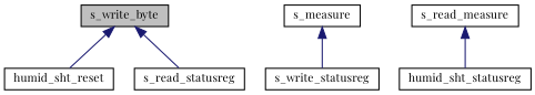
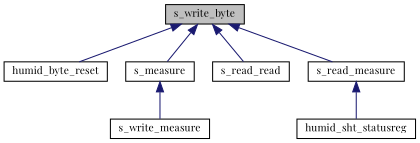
  digraph {
    fontname="Playfair Display"
    rankdir=TB
    node [color=black fillcolor=white fontname="Playfair Display" fontsize=10 shape=record style=filled]
    edge [color=midnightblue dir=back fontname="Playfair Display" fontsize=10 labelfontname=FreeSans labelfontsize=10 style=solid]
    n1 [fillcolor=grey75 fontcolor=black height=0.2 label=s_write_byte width=0.4]
-   n2 [height=0.2 label=humid_sht_reset width=0.4]
+   n2 [height=0.2 label=humid_byte_reset width=0.4]
    n3 [height=0.2 label=s_measure width=0.4]
-   n4 [height=0.2 label=s_read_statusreg width=0.4]
+   n4 [height=0.2 label=s_read_read width=0.4]
    n5 [height=0.2 label=s_read_measure width=0.4]
-   n6 [height=0.2 label=s_write_statusreg width=0.4]
+   n6 [height=0.2 label=s_write_measure width=0.4]
    n7 [height=0.2 label=humid_sht_statusreg width=0.4]
    n1 -> n2
+   n1 -> n3
    n1 -> n4
+   n1 -> n5
    n3 -> n6
    n5 -> n7
  }
